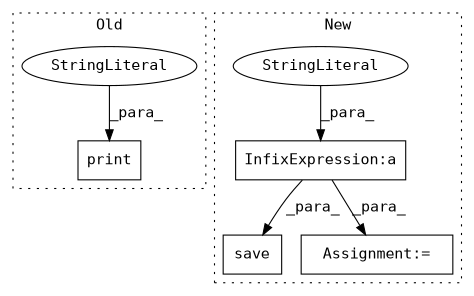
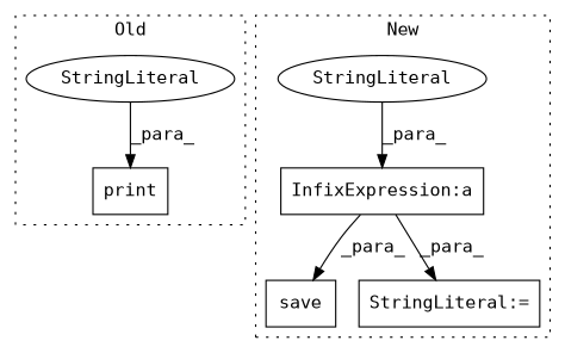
  digraph {
    fontname="DejaVu Sans Mono"
    node [a=32 fontname="DejaVu Sans Mono" l=3 shape=box]
    edge [fontname="DejaVu Sans Mono"]
    n1 [l="6,1" label=print s="6058,6075"]
    n2 [a=45 label=StringLiteral s=6070 shape=ellipse]
    n3 [l="5,1" label=save s="6498,6525"]
-   n4 [a=7 l=1 label="Assignment:=" s=6418]
+   n4 [a=7 l=1 label="StringLiteral:=" s=6418]
    n5 [a=27 label="InfixExpression:a" s=6433]
    n6 [a=45 l=12 label=StringLiteral s=6421 shape=ellipse]
    subgraph cluster_1 {
      label=Old
      style=dotted
      n1
      n2
    }
    subgraph cluster_2 {
      label=New
      style=dotted
      n3
      n4
      n5
      n6
    }
    n2 -> n1 [label=_para_]
    n5 -> n3 [label=_para_]
    n5 -> n4 [label=_para_]
    n6 -> n5 [label=_para_]
  }
